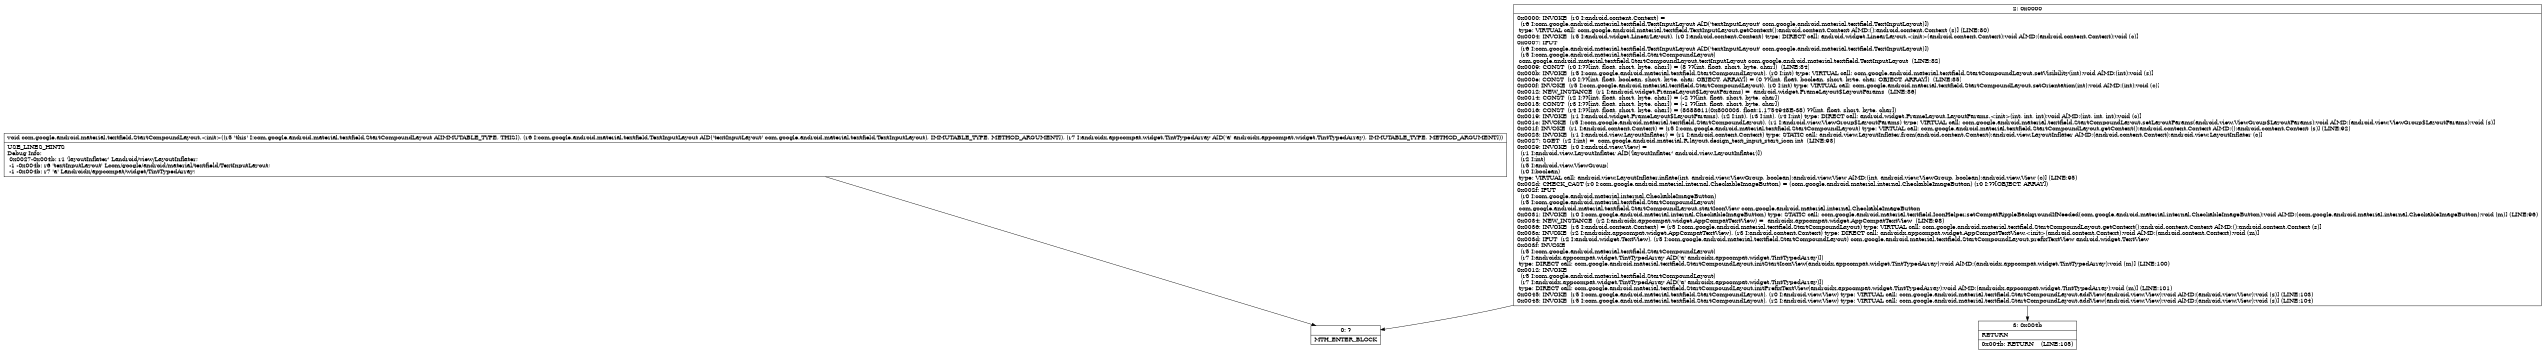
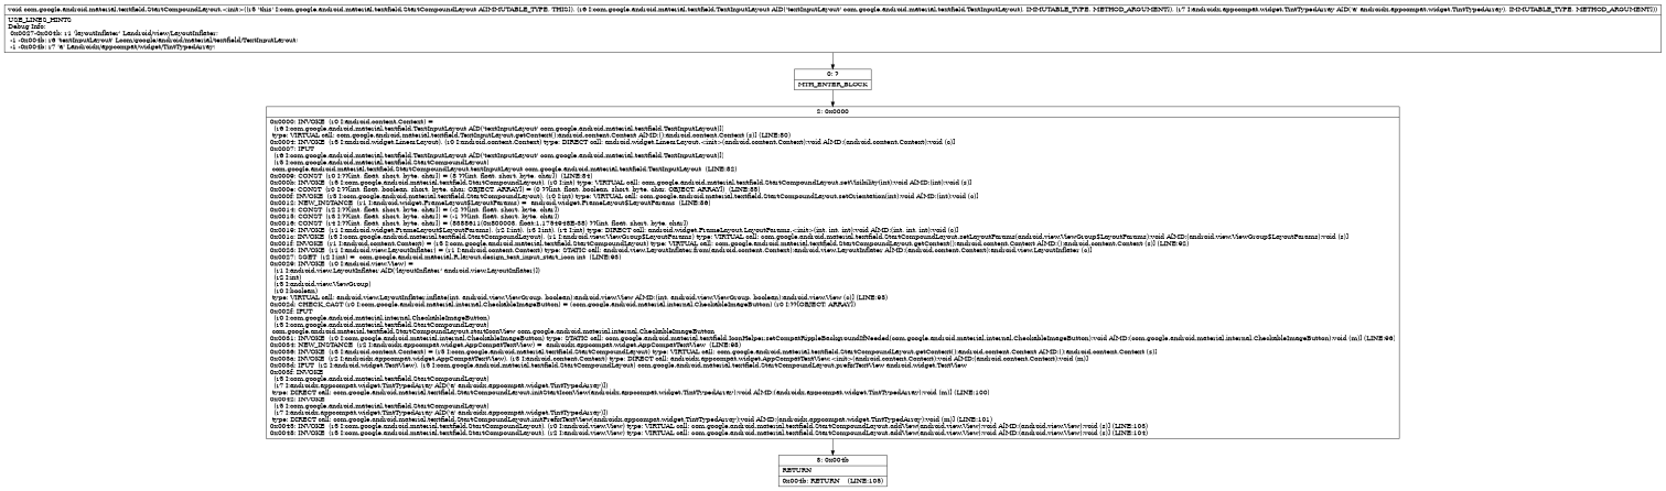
  digraph {
    node [shape=record]
    n1 [label="{0\:\ ?|MTH_ENTER_BLOCK\l}"]
-   n2 [label="{2\:\ 0x0000|0x0000: INVOKE  (r0 I:android.content.Context) = \l  (r6 I:com.google.android.material.textfield.TextInputLayout A[D('textInputLayout' com.google.android.material.textfield.TextInputLayout)])\l type: VIRTUAL call: com.google.android.material.textfield.TextInputLayout.getContext():android.content.Context A[MD:():android.content.Context (s)] (LINE:80)\l0x0004: INVOKE  (r5 I:android.widget.LinearLayout), (r0 I:android.content.Context) type: DIRECT call: android.widget.LinearLayout.\<init\>(android.content.Context):void A[MD:(android.content.Context):void (c)]\l0x0007: IPUT  \l  (r6 I:com.google.android.material.textfield.TextInputLayout A[D('textInputLayout' com.google.android.material.textfield.TextInputLayout)])\l  (r5 I:com.google.android.material.textfield.StartCompoundLayout)\l com.google.android.material.textfield.StartCompoundLayout.textInputLayout com.google.android.material.textfield.TextInputLayout  (LINE:82)\l0x0009: CONST  (r0 I:??[int, float, short, byte, char]) = (8 ??[int, float, short, byte, char])  (LINE:84)\l0x000b: INVOKE  (r5 I:com.google.android.material.textfield.StartCompoundLayout), (r0 I:int) type: VIRTUAL call: com.google.android.material.textfield.StartCompoundLayout.setVisibility(int):void A[MD:(int):void (s)]\l0x000e: CONST  (r0 I:??[int, float, boolean, short, byte, char, OBJECT, ARRAY]) = (0 ??[int, float, boolean, short, byte, char, OBJECT, ARRAY])  (LINE:85)\l0x000f: INVOKE  (r5 I:com.google.android.material.textfield.StartCompoundLayout), (r0 I:int) type: VIRTUAL call: com.google.android.material.textfield.StartCompoundLayout.setOrientation(int):void A[MD:(int):void (c)]\l0x0012: NEW_INSTANCE  (r1 I:android.widget.FrameLayout$LayoutParams) =  android.widget.FrameLayout$LayoutParams  (LINE:86)\l0x0014: CONST  (r2 I:??[int, float, short, byte, char]) = (\-2 ??[int, float, short, byte, char]) \l0x0015: CONST  (r3 I:??[int, float, short, byte, char]) = (\-1 ??[int, float, short, byte, char]) \l0x0016: CONST  (r4 I:??[int, float, short, byte, char]) = (8388611(0x800003, float:1.1754948E\-38) ??[int, float, short, byte, char]) \l0x0019: INVOKE  (r1 I:android.widget.FrameLayout$LayoutParams), (r2 I:int), (r3 I:int), (r4 I:int) type: DIRECT call: android.widget.FrameLayout.LayoutParams.\<init\>(int, int, int):void A[MD:(int, int, int):void (c)]\l0x001c: INVOKE  (r5 I:com.google.android.material.textfield.StartCompoundLayout), (r1 I:android.view.ViewGroup$LayoutParams) type: VIRTUAL call: com.google.android.material.textfield.StartCompoundLayout.setLayoutParams(android.view.ViewGroup$LayoutParams):void A[MD:(android.view.ViewGroup$LayoutParams):void (s)]\l0x001f: INVOKE  (r1 I:android.content.Context) = (r5 I:com.google.android.material.textfield.StartCompoundLayout) type: VIRTUAL call: com.google.android.material.textfield.StartCompoundLayout.getContext():android.content.Context A[MD:():android.content.Context (s)] (LINE:92)\l0x0023: INVOKE  (r1 I:android.view.LayoutInflater) = (r1 I:android.content.Context) type: STATIC call: android.view.LayoutInflater.from(android.content.Context):android.view.LayoutInflater A[MD:(android.content.Context):android.view.LayoutInflater (c)]\l0x0027: SGET  (r2 I:int) =  com.google.android.material.R.layout.design_text_input_start_icon int  (LINE:93)\l0x0029: INVOKE  (r0 I:android.view.View) = \l  (r1 I:android.view.LayoutInflater A[D('layoutInflater' android.view.LayoutInflater)])\l  (r2 I:int)\l  (r5 I:android.view.ViewGroup)\l  (r0 I:boolean)\l type: VIRTUAL call: android.view.LayoutInflater.inflate(int, android.view.ViewGroup, boolean):android.view.View A[MD:(int, android.view.ViewGroup, boolean):android.view.View (c)] (LINE:95)\l0x002d: CHECK_CAST (r0 I:com.google.android.material.internal.CheckableImageButton) = (com.google.android.material.internal.CheckableImageButton) (r0 I:??[OBJECT, ARRAY]) \l0x002f: IPUT  \l  (r0 I:com.google.android.material.internal.CheckableImageButton)\l  (r5 I:com.google.android.material.textfield.StartCompoundLayout)\l com.google.android.material.textfield.StartCompoundLayout.startIconView com.google.android.material.internal.CheckableImageButton \l0x0031: INVOKE  (r0 I:com.google.android.material.internal.CheckableImageButton) type: STATIC call: com.google.android.material.textfield.IconHelper.setCompatRippleBackgroundIfNeeded(com.google.android.material.internal.CheckableImageButton):void A[MD:(com.google.android.material.internal.CheckableImageButton):void (m)] (LINE:96)\l0x0034: NEW_INSTANCE  (r2 I:androidx.appcompat.widget.AppCompatTextView) =  androidx.appcompat.widget.AppCompatTextView  (LINE:98)\l0x0036: INVOKE  (r3 I:android.content.Context) = (r5 I:com.google.android.material.textfield.StartCompoundLayout) type: VIRTUAL call: com.google.android.material.textfield.StartCompoundLayout.getContext():android.content.Context A[MD:():android.content.Context (s)]\l0x003a: INVOKE  (r2 I:androidx.appcompat.widget.AppCompatTextView), (r3 I:android.content.Context) type: DIRECT call: androidx.appcompat.widget.AppCompatTextView.\<init\>(android.content.Context):void A[MD:(android.content.Context):void (m)]\l0x003d: IPUT  (r2 I:android.widget.TextView), (r5 I:com.google.android.material.textfield.StartCompoundLayout) com.google.android.material.textfield.StartCompoundLayout.prefixTextView android.widget.TextView \l0x003f: INVOKE  \l  (r5 I:com.google.android.material.textfield.StartCompoundLayout)\l  (r7 I:androidx.appcompat.widget.TintTypedArray A[D('a' androidx.appcompat.widget.TintTypedArray)])\l type: DIRECT call: com.google.android.material.textfield.StartCompoundLayout.initStartIconView(androidx.appcompat.widget.TintTypedArray):void A[MD:(androidx.appcompat.widget.TintTypedArray):void (m)] (LINE:100)\l0x0012: INVOKE  \l  (r5 I:com.google.android.material.textfield.StartCompoundLayout)\l  (r7 I:androidx.appcompat.widget.TintTypedArray A[D('a' androidx.appcompat.widget.TintTypedArray)])\l type: DIRECT call: com.google.android.material.textfield.StartCompoundLayout.initPrefixTextView(androidx.appcompat.widget.TintTypedArray):void A[MD:(androidx.appcompat.widget.TintTypedArray):void (m)] (LINE:101)\l0x0045: INVOKE  (r5 I:com.google.android.material.textfield.StartCompoundLayout), (r0 I:android.view.View) type: VIRTUAL call: com.google.android.material.textfield.StartCompoundLayout.addView(android.view.View):void A[MD:(android.view.View):void (s)] (LINE:103)\l0x0048: INVOKE  (r5 I:com.google.android.material.textfield.StartCompoundLayout), (r2 I:android.view.View) type: VIRTUAL call: com.google.android.material.textfield.StartCompoundLayout.addView(android.view.View):void A[MD:(android.view.View):void (s)] (LINE:104)\l}"]
+   n2 [label="{2\:\ 0x0000|0x0000: INVOKE  (r0 I:android.content.Context) = \l  (r6 I:com.google.android.material.textfield.TextInputLayout A[D('textInputLayout' com.google.android.material.textfield.TextInputLayout)])\l type: VIRTUAL call: com.google.android.material.textfield.TextInputLayout.getContext():android.content.Context A[MD:():android.content.Context (s)] (LINE:80)\l0x0004: INVOKE  (r5 I:android.widget.LinearLayout), (r0 I:android.content.Context) type: DIRECT call: android.widget.LinearLayout.\<init\>(android.content.Context):void A[MD:(android.content.Context):void (c)]\l0x0007: IPUT  \l  (r6 I:com.google.android.material.textfield.TextInputLayout A[D('textInputLayout' com.google.android.material.textfield.TextInputLayout)])\l  (r5 I:com.google.android.material.textfield.StartCompoundLayout)\l com.google.android.material.textfield.StartCompoundLayout.textInputLayout com.google.android.material.textfield.TextInputLayout  (LINE:82)\l0x0009: CONST  (r0 I:??[int, float, short, byte, char]) = (8 ??[int, float, short, byte, char])  (LINE:84)\l0x000b: INVOKE  (r5 I:com.google.android.material.textfield.StartCompoundLayout), (r0 I:int) type: VIRTUAL call: com.google.android.material.textfield.StartCompoundLayout.setVisibility(int):void A[MD:(int):void (s)]\l0x000e: CONST  (r0 I:??[int, float, boolean, short, byte, char, OBJECT, ARRAY]) = (0 ??[int, float, boolean, short, byte, char, OBJECT, ARRAY])  (LINE:85)\l0x000f: INVOKE  (r5 I:com.google.android.material.textfield.StartCompoundLayout), (r0 I:int) type: VIRTUAL call: com.google.android.material.textfield.StartCompoundLayout.setOrientation(int):void A[MD:(int):void (c)]\l0x0012: NEW_INSTANCE  (r1 I:android.widget.FrameLayout$LayoutParams) =  android.widget.FrameLayout$LayoutParams  (LINE:86)\l0x0014: CONST  (r2 I:??[int, float, short, byte, char]) = (\-2 ??[int, float, short, byte, char]) \l0x0015: CONST  (r3 I:??[int, float, short, byte, char]) = (\-1 ??[int, float, short, byte, char]) \l0x0016: CONST  (r4 I:??[int, float, short, byte, char]) = (8388611(0x800003, float:1.1754948E\-38) ??[int, float, short, byte, char]) \l0x0019: INVOKE  (r1 I:android.widget.FrameLayout$LayoutParams), (r2 I:int), (r3 I:int), (r4 I:int) type: DIRECT call: android.widget.FrameLayout.LayoutParams.\<init\>(int, int, int):void A[MD:(int, int, int):void (c)]\l0x001c: INVOKE  (r5 I:com.google.android.material.textfield.StartCompoundLayout), (r1 I:android.view.ViewGroup$LayoutParams) type: VIRTUAL call: com.google.android.material.textfield.StartCompoundLayout.setLayoutParams(android.view.ViewGroup$LayoutParams):void A[MD:(android.view.ViewGroup$LayoutParams):void (s)]\l0x001f: INVOKE  (r1 I:android.content.Context) = (r5 I:com.google.android.material.textfield.StartCompoundLayout) type: VIRTUAL call: com.google.android.material.textfield.StartCompoundLayout.getContext():android.content.Context A[MD:():android.content.Context (s)] (LINE:92)\l0x0023: INVOKE  (r1 I:android.view.LayoutInflater) = (r1 I:android.content.Context) type: STATIC call: android.view.LayoutInflater.from(android.content.Context):android.view.LayoutInflater A[MD:(android.content.Context):android.view.LayoutInflater (c)]\l0x0027: SGET  (r2 I:int) =  com.google.android.material.R.layout.design_text_input_start_icon int  (LINE:93)\l0x0029: INVOKE  (r0 I:android.view.View) = \l  (r1 I:android.view.LayoutInflater A[D('layoutInflater' android.view.LayoutInflater)])\l  (r2 I:int)\l  (r5 I:android.view.ViewGroup)\l  (r0 I:boolean)\l type: VIRTUAL call: android.view.LayoutInflater.inflate(int, android.view.ViewGroup, boolean):android.view.View A[MD:(int, android.view.ViewGroup, boolean):android.view.View (c)] (LINE:95)\l0x002d: CHECK_CAST (r0 I:com.google.android.material.internal.CheckableImageButton) = (com.google.android.material.internal.CheckableImageButton) (r0 I:??[OBJECT, ARRAY]) \l0x002f: IPUT  \l  (r0 I:com.google.android.material.internal.CheckableImageButton)\l  (r5 I:com.google.android.material.textfield.StartCompoundLayout)\l com.google.android.material.textfield.StartCompoundLayout.startIconView com.google.android.material.internal.CheckableImageButton \l0x0031: INVOKE  (r0 I:com.google.android.material.internal.CheckableImageButton) type: STATIC call: com.google.android.material.textfield.IconHelper.setCompatRippleBackgroundIfNeeded(com.google.android.material.internal.CheckableImageButton):void A[MD:(com.google.android.material.internal.CheckableImageButton):void (m)] (LINE:96)\l0x0034: NEW_INSTANCE  (r2 I:androidx.appcompat.widget.AppCompatTextView) =  androidx.appcompat.widget.AppCompatTextView  (LINE:98)\l0x0036: INVOKE  (r3 I:android.content.Context) = (r5 I:com.google.android.material.textfield.StartCompoundLayout) type: VIRTUAL call: com.google.android.material.textfield.StartCompoundLayout.getContext():android.content.Context A[MD:():android.content.Context (s)]\l0x003a: INVOKE  (r2 I:androidx.appcompat.widget.AppCompatTextView), (r3 I:android.content.Context) type: DIRECT call: androidx.appcompat.widget.AppCompatTextView.\<init\>(android.content.Context):void A[MD:(android.content.Context):void (m)]\l0x003d: IPUT  (r2 I:android.widget.TextView), (r5 I:com.google.android.material.textfield.StartCompoundLayout) com.google.android.material.textfield.StartCompoundLayout.prefixTextView android.widget.TextView \l0x003f: INVOKE  \l  (r5 I:com.google.android.material.textfield.StartCompoundLayout)\l  (r7 I:androidx.appcompat.widget.TintTypedArray A[D('a' androidx.appcompat.widget.TintTypedArray)])\l type: DIRECT call: com.google.android.material.textfield.StartCompoundLayout.initStartIconView(androidx.appcompat.widget.TintTypedArray):void A[MD:(androidx.appcompat.widget.TintTypedArray):void (m)] (LINE:100)\l0x0042: INVOKE  \l  (r5 I:com.google.android.material.textfield.StartCompoundLayout)\l  (r7 I:androidx.appcompat.widget.TintTypedArray A[D('a' androidx.appcompat.widget.TintTypedArray)])\l type: DIRECT call: com.google.android.material.textfield.StartCompoundLayout.initPrefixTextView(androidx.appcompat.widget.TintTypedArray):void A[MD:(androidx.appcompat.widget.TintTypedArray):void (m)] (LINE:101)\l0x0045: INVOKE  (r5 I:com.google.android.material.textfield.StartCompoundLayout), (r0 I:android.view.View) type: VIRTUAL call: com.google.android.material.textfield.StartCompoundLayout.addView(android.view.View):void A[MD:(android.view.View):void (s)] (LINE:103)\l0x0048: INVOKE  (r5 I:com.google.android.material.textfield.StartCompoundLayout), (r2 I:android.view.View) type: VIRTUAL call: com.google.android.material.textfield.StartCompoundLayout.addView(android.view.View):void A[MD:(android.view.View):void (s)] (LINE:104)\l}"]
    n3 [label="{3\:\ 0x004b|RETURN\l|0x004b: RETURN    (LINE:105)\l}"]
    n4 [label="{void com.google.android.material.textfield.StartCompoundLayout.\<init\>((r5 'this' I:com.google.android.material.textfield.StartCompoundLayout A[IMMUTABLE_TYPE, THIS]), (r6 I:com.google.android.material.textfield.TextInputLayout A[D('textInputLayout' com.google.android.material.textfield.TextInputLayout), IMMUTABLE_TYPE, METHOD_ARGUMENT]), (r7 I:androidx.appcompat.widget.TintTypedArray A[D('a' androidx.appcompat.widget.TintTypedArray), IMMUTABLE_TYPE, METHOD_ARGUMENT]))  | USE_LINES_HINTS\lDebug Info:\l  0x0027\-0x004b: r1 'layoutInflater' Landroid\/view\/LayoutInflater;\l  \-1 \-0x004b: r6 'textInputLayout' Lcom\/google\/android\/material\/textfield\/TextInputLayout;\l  \-1 \-0x004b: r7 'a' Landroidx\/appcompat\/widget\/TintTypedArray;\l}"]
-   n2 -> n1
+   n1 -> n2
    n2 -> n3
    n4 -> n1
  }
